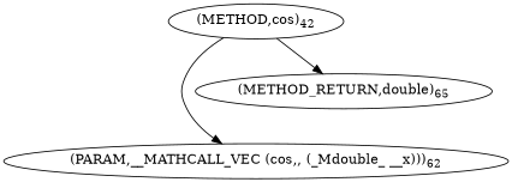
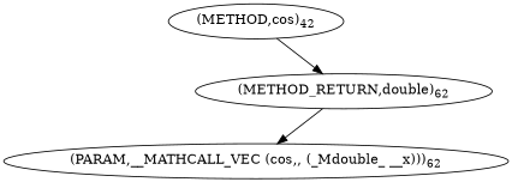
  digraph {
    n1 [label=<(METHOD,cos)<SUB>42</SUB>>]
    n2 [label=<(PARAM,__MATHCALL_VEC (cos,, (_Mdouble_ __x)))<SUB>62</SUB>>]
-   n3 [label=<(METHOD_RETURN,double)<SUB>65</SUB>>]
-   n1 -> n2
+   n3 [label=<(METHOD_RETURN,double)<SUB>62</SUB>>]
+   n3 -> n2
    n1 -> n3
  }
